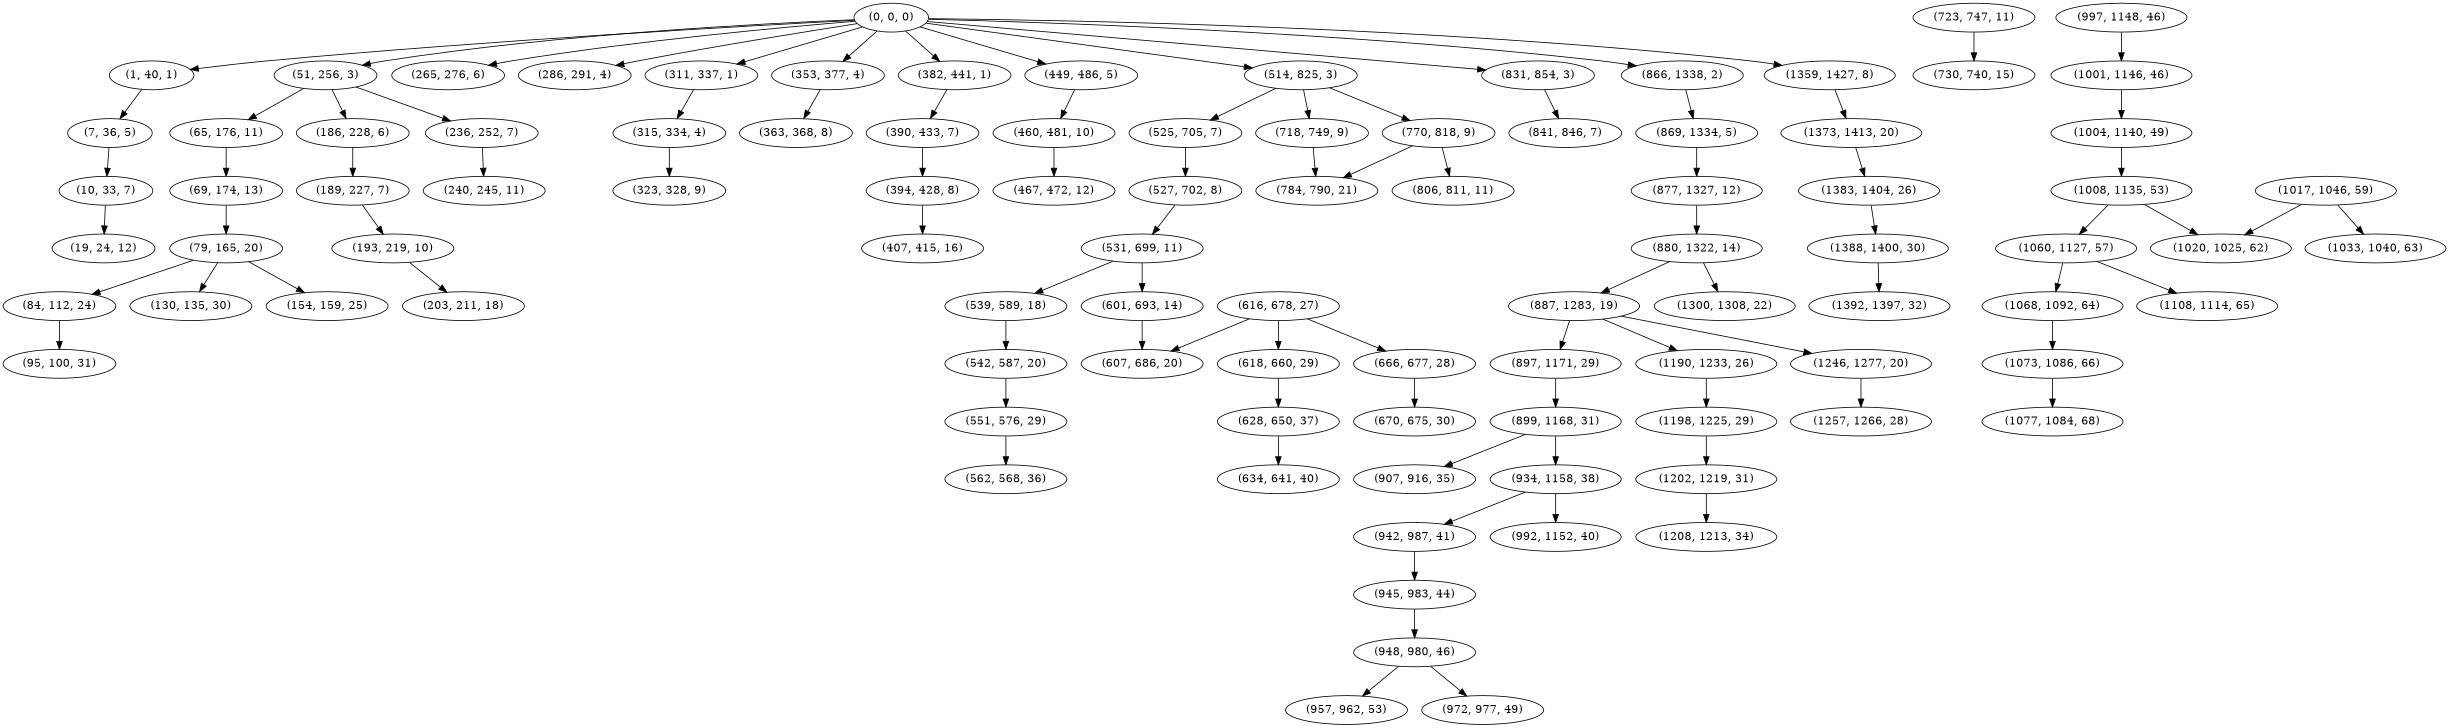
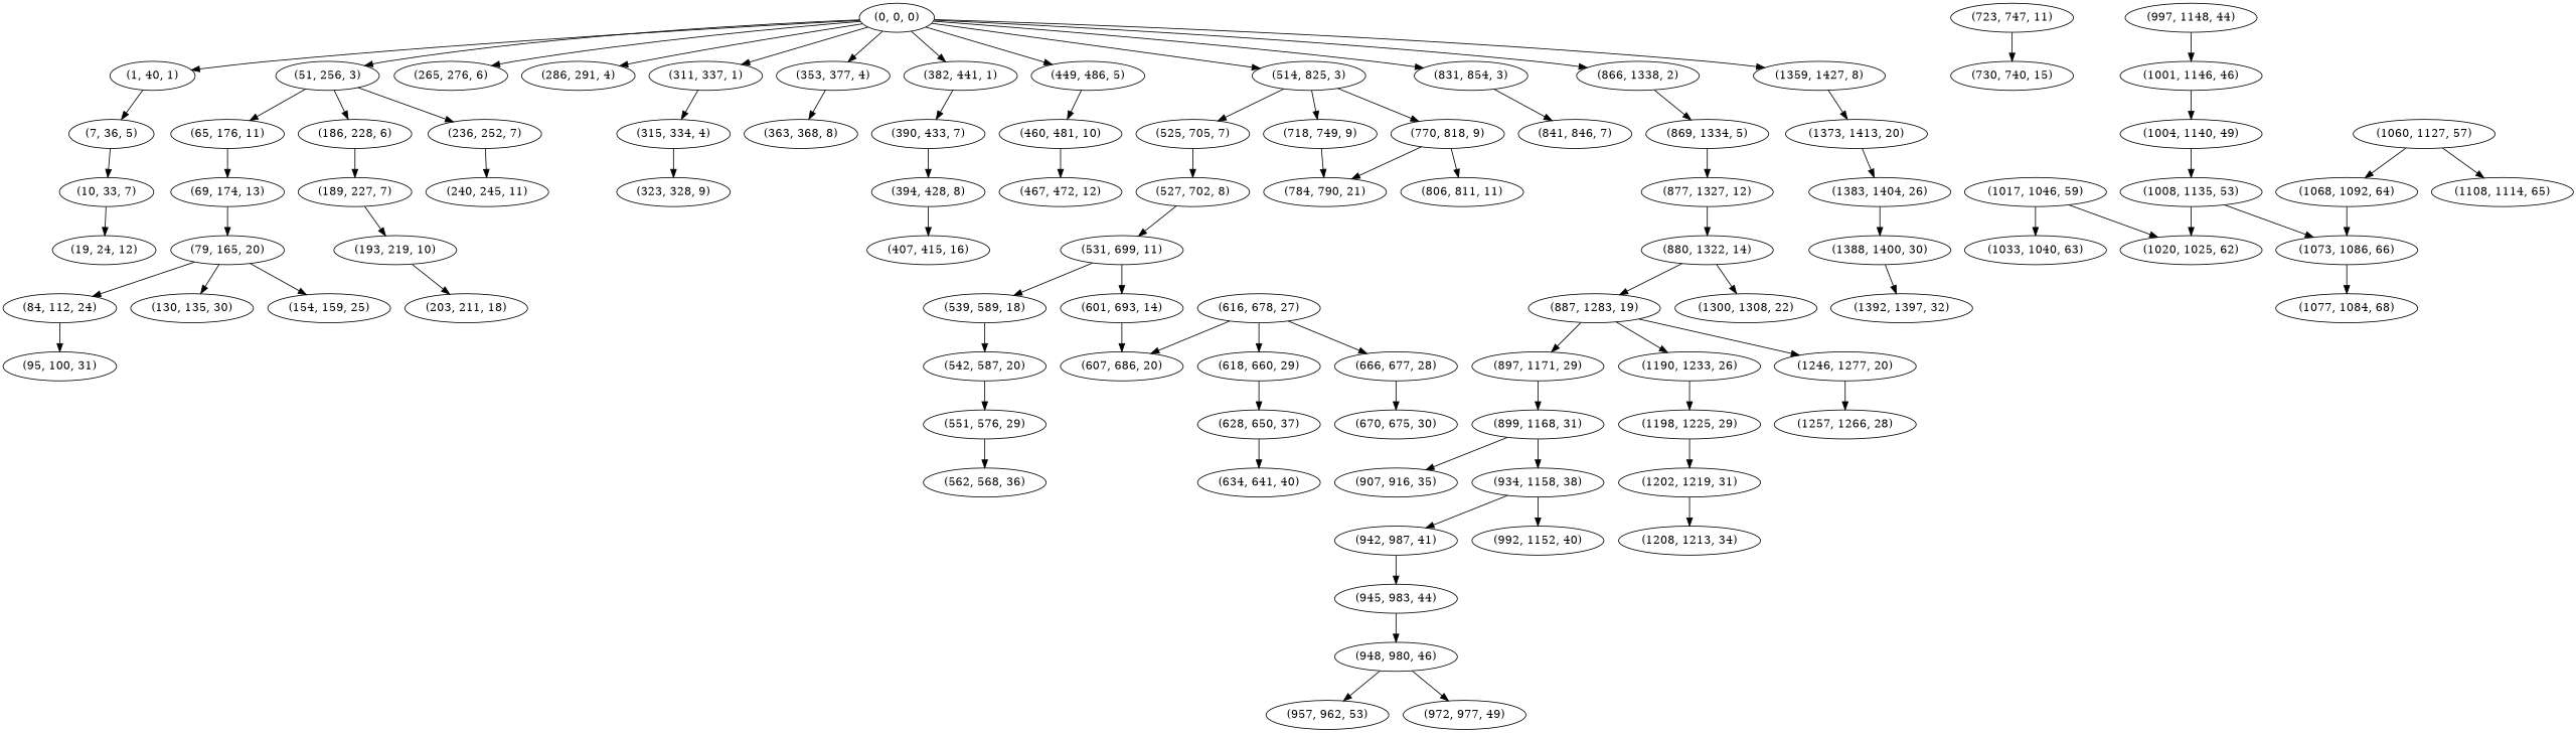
  digraph {
    "(0, 0, 0)"
    "(1, 40, 1)"
    "(51, 256, 3)"
    "(265, 276, 6)"
    "(286, 291, 4)"
    "(311, 337, 1)"
    "(353, 377, 4)"
    "(382, 441, 1)"
    "(449, 486, 5)"
    "(514, 825, 3)"
    "(831, 854, 3)"
    "(866, 1338, 2)"
    "(1359, 1427, 8)"
    "(7, 36, 5)"
    "(65, 176, 11)"
    "(186, 228, 6)"
    "(236, 252, 7)"
    "(315, 334, 4)"
    "(363, 368, 8)"
    "(390, 433, 7)"
    "(460, 481, 10)"
    "(525, 705, 7)"
    "(718, 749, 9)"
    "(770, 818, 9)"
    "(841, 846, 7)"
    "(869, 1334, 5)"
    "(1373, 1413, 20)"
    "(10, 33, 7)"
    "(19, 24, 12)"
    "(69, 174, 13)"
    "(189, 227, 7)"
    "(240, 245, 11)"
    "(79, 165, 20)"
    "(84, 112, 24)"
    "(130, 135, 30)"
    "(154, 159, 25)"
    "(95, 100, 31)"
    "(193, 219, 10)"
    "(203, 211, 18)"
    "(323, 328, 9)"
    "(394, 428, 8)"
    "(407, 415, 16)"
    "(467, 472, 12)"
    "(527, 702, 8)"
    "(784, 790, 21)"
    "(806, 811, 11)"
    "(531, 699, 11)"
    "(539, 589, 18)"
    "(601, 693, 14)"
    "(542, 587, 20)"
    "(607, 686, 20)"
    "(551, 576, 29)"
    "(562, 568, 36)"
    "(616, 678, 27)"
    "(618, 660, 29)"
    "(666, 677, 28)"
    "(628, 650, 37)"
    "(670, 675, 30)"
    "(634, 641, 40)"
    "(723, 747, 11)"
    "(730, 740, 15)"
    "(877, 1327, 12)"
    "(880, 1322, 14)"
    "(887, 1283, 19)"
    "(1300, 1308, 22)"
    "(897, 1171, 29)"
    "(1190, 1233, 26)"
    "(1246, 1277, 20)"
    "(899, 1168, 31)"
    "(1198, 1225, 29)"
    "(1257, 1266, 28)"
    "(907, 916, 35)"
    "(934, 1158, 38)"
    "(942, 987, 41)"
    "(992, 1152, 40)"
    "(945, 983, 44)"
    "(948, 980, 46)"
    "(957, 962, 53)"
    "(972, 977, 49)"
-   "(997, 1148, 44)" [label="(997, 1148, 46)"]
+   "(997, 1148, 44)"
    "(1001, 1146, 46)"
    "(1004, 1140, 49)"
    "(1008, 1135, 53)"
    "(1060, 1127, 57)"
    "(1020, 1025, 62)"
    "(1017, 1046, 59)"
    "(1033, 1040, 63)"
    "(1068, 1092, 64)"
    "(1108, 1114, 65)"
    "(1073, 1086, 66)"
    "(1077, 1084, 68)"
    "(1202, 1219, 31)"
    "(1208, 1213, 34)"
    "(1383, 1404, 26)"
    "(1388, 1400, 30)"
    "(1392, 1397, 32)"
    "(0, 0, 0)" -> "(1, 40, 1)"
    "(0, 0, 0)" -> "(51, 256, 3)"
    "(0, 0, 0)" -> "(265, 276, 6)"
    "(0, 0, 0)" -> "(286, 291, 4)"
    "(0, 0, 0)" -> "(311, 337, 1)"
    "(0, 0, 0)" -> "(353, 377, 4)"
    "(0, 0, 0)" -> "(382, 441, 1)"
    "(0, 0, 0)" -> "(449, 486, 5)"
    "(0, 0, 0)" -> "(514, 825, 3)"
    "(0, 0, 0)" -> "(831, 854, 3)"
    "(0, 0, 0)" -> "(866, 1338, 2)"
    "(0, 0, 0)" -> "(1359, 1427, 8)"
    "(1, 40, 1)" -> "(7, 36, 5)"
    "(51, 256, 3)" -> "(65, 176, 11)"
    "(51, 256, 3)" -> "(186, 228, 6)"
    "(51, 256, 3)" -> "(236, 252, 7)"
    "(311, 337, 1)" -> "(315, 334, 4)"
    "(353, 377, 4)" -> "(363, 368, 8)"
    "(382, 441, 1)" -> "(390, 433, 7)"
    "(449, 486, 5)" -> "(460, 481, 10)"
    "(514, 825, 3)" -> "(525, 705, 7)"
    "(514, 825, 3)" -> "(718, 749, 9)"
    "(514, 825, 3)" -> "(770, 818, 9)"
    "(831, 854, 3)" -> "(841, 846, 7)"
    "(866, 1338, 2)" -> "(869, 1334, 5)"
    "(1359, 1427, 8)" -> "(1373, 1413, 20)"
    "(7, 36, 5)" -> "(10, 33, 7)"
    "(65, 176, 11)" -> "(69, 174, 13)"
    "(186, 228, 6)" -> "(189, 227, 7)"
    "(236, 252, 7)" -> "(240, 245, 11)"
    "(315, 334, 4)" -> "(323, 328, 9)"
    "(390, 433, 7)" -> "(394, 428, 8)"
    "(460, 481, 10)" -> "(467, 472, 12)"
    "(525, 705, 7)" -> "(527, 702, 8)"
    "(718, 749, 9)" -> "(784, 790, 21)"
    "(770, 818, 9)" -> "(784, 790, 21)"
    "(770, 818, 9)" -> "(806, 811, 11)"
    "(869, 1334, 5)" -> "(877, 1327, 12)"
    "(1373, 1413, 20)" -> "(1383, 1404, 26)"
    "(10, 33, 7)" -> "(19, 24, 12)"
    "(69, 174, 13)" -> "(79, 165, 20)"
    "(189, 227, 7)" -> "(193, 219, 10)"
    "(79, 165, 20)" -> "(84, 112, 24)"
    "(79, 165, 20)" -> "(130, 135, 30)"
    "(79, 165, 20)" -> "(154, 159, 25)"
    "(84, 112, 24)" -> "(95, 100, 31)"
    "(193, 219, 10)" -> "(203, 211, 18)"
    "(394, 428, 8)" -> "(407, 415, 16)"
    "(527, 702, 8)" -> "(531, 699, 11)"
    "(531, 699, 11)" -> "(539, 589, 18)"
    "(531, 699, 11)" -> "(601, 693, 14)"
    "(539, 589, 18)" -> "(542, 587, 20)"
    "(601, 693, 14)" -> "(607, 686, 20)"
    "(542, 587, 20)" -> "(551, 576, 29)"
    "(551, 576, 29)" -> "(562, 568, 36)"
    "(616, 678, 27)" -> "(607, 686, 20)"
    "(616, 678, 27)" -> "(618, 660, 29)"
    "(616, 678, 27)" -> "(666, 677, 28)"
    "(618, 660, 29)" -> "(628, 650, 37)"
    "(666, 677, 28)" -> "(670, 675, 30)"
    "(628, 650, 37)" -> "(634, 641, 40)"
    "(723, 747, 11)" -> "(730, 740, 15)"
    "(877, 1327, 12)" -> "(880, 1322, 14)"
    "(880, 1322, 14)" -> "(887, 1283, 19)"
    "(880, 1322, 14)" -> "(1300, 1308, 22)"
    "(887, 1283, 19)" -> "(897, 1171, 29)"
    "(887, 1283, 19)" -> "(1190, 1233, 26)"
    "(887, 1283, 19)" -> "(1246, 1277, 20)"
    "(897, 1171, 29)" -> "(899, 1168, 31)"
    "(1190, 1233, 26)" -> "(1198, 1225, 29)"
    "(1246, 1277, 20)" -> "(1257, 1266, 28)"
    "(899, 1168, 31)" -> "(907, 916, 35)"
    "(899, 1168, 31)" -> "(934, 1158, 38)"
    "(1198, 1225, 29)" -> "(1202, 1219, 31)"
    "(934, 1158, 38)" -> "(942, 987, 41)"
    "(934, 1158, 38)" -> "(992, 1152, 40)"
    "(942, 987, 41)" -> "(945, 983, 44)"
    "(945, 983, 44)" -> "(948, 980, 46)"
    "(948, 980, 46)" -> "(957, 962, 53)"
    "(948, 980, 46)" -> "(972, 977, 49)"
    "(997, 1148, 44)" -> "(1001, 1146, 46)"
    "(1001, 1146, 46)" -> "(1004, 1140, 49)"
    "(1004, 1140, 49)" -> "(1008, 1135, 53)"
-   "(1008, 1135, 53)" -> "(1060, 1127, 57)"
+   "(1008, 1135, 53)" -> "(1073, 1086, 66)"
    "(1008, 1135, 53)" -> "(1020, 1025, 62)"
    "(1060, 1127, 57)" -> "(1068, 1092, 64)"
    "(1060, 1127, 57)" -> "(1108, 1114, 65)"
    "(1017, 1046, 59)" -> "(1020, 1025, 62)"
    "(1017, 1046, 59)" -> "(1033, 1040, 63)"
    "(1068, 1092, 64)" -> "(1073, 1086, 66)"
    "(1073, 1086, 66)" -> "(1077, 1084, 68)"
    "(1202, 1219, 31)" -> "(1208, 1213, 34)"
    "(1383, 1404, 26)" -> "(1388, 1400, 30)"
    "(1388, 1400, 30)" -> "(1392, 1397, 32)"
  }
